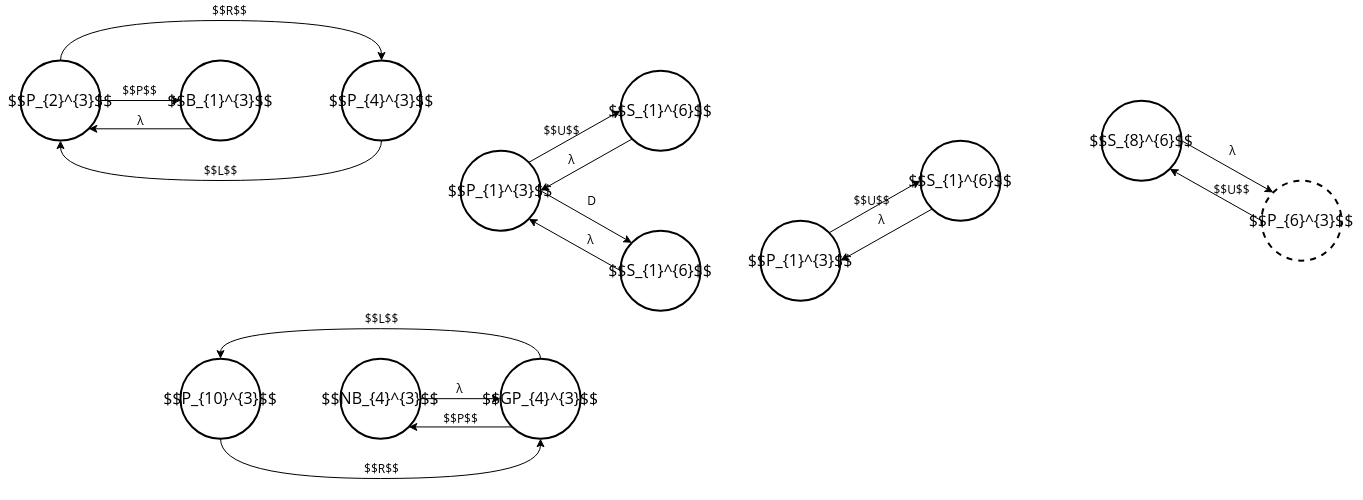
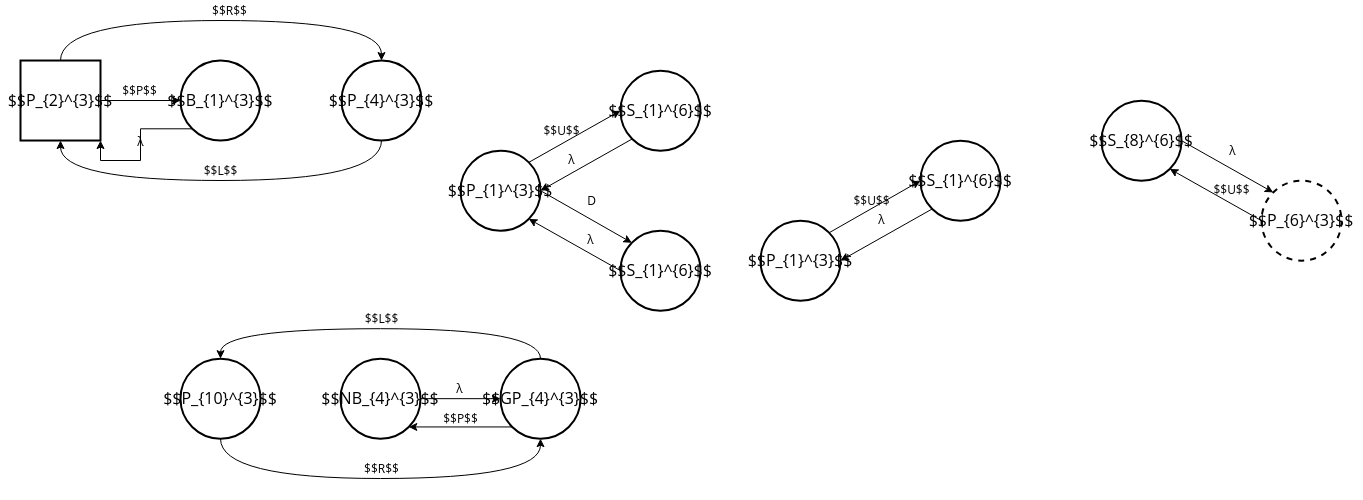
  <mxCell id="0" />
  <mxCell id="1" parent="0" />
  <mxCell id="2" value="$$P$$" style="edgeLabel;html=1;align=center;verticalAlign=middle;resizable=0;points=[];fontSize=12;fontFamily=Open Sans;labelBackgroundColor=none;" parent="1" vertex="1" connectable="0"><mxGeometry x="138.333" y="90.03" as="geometry" /></mxCell>
  <mxCell id="3" style="edgeStyle=orthogonalEdgeStyle;rounded=0;orthogonalLoop=1;jettySize=auto;html=1;exitX=1;exitY=0.5;exitDx=0;exitDy=0;entryX=0;entryY=0.5;entryDx=0;entryDy=0;" parent="1" source="6" target="12" edge="1"><mxGeometry relative="1" as="geometry" /></mxCell>
  <mxCell id="4" style="edgeStyle=orthogonalEdgeStyle;rounded=0;orthogonalLoop=1;jettySize=auto;html=1;exitX=0.5;exitY=0;exitDx=0;exitDy=0;entryX=0.5;entryY=0;entryDx=0;entryDy=0;curved=1;" parent="1" source="6" target="9" edge="1"><mxGeometry relative="1" as="geometry"><Array as="points"><mxPoint x="60" y="20.03" /><mxPoint x="381" y="20.03" /></Array></mxGeometry></mxCell>
  <mxCell id="5" value="&lt;span style=&quot;font-size: 12px;&quot;&gt;$$R$$&lt;/span&gt;" style="edgeLabel;html=1;align=center;verticalAlign=middle;resizable=0;points=[];labelBackgroundColor=none;fontFamily=Open Sans;fontSize=12;" parent="4" vertex="1" connectable="0"><mxGeometry x="0.043" y="2" relative="1" as="geometry"><mxPoint y="-8" as="offset" /></mxGeometry></mxCell>
- <mxCell id="6" value="$$P_{2}^{3}$$" style="ellipse;whiteSpace=wrap;html=1;aspect=fixed;fillColor=none;fontSize=16;fontFamily=Open Sans;strokeWidth=2;" parent="1" vertex="1"><mxGeometry x="20" y="60.03" width="80" height="80" as="geometry" /></mxCell>
+ <mxCell id="6" value="$$P_{2}^{3}$$" style="whiteSpace=wrap;html=1;aspect=fixed;fillColor=none;fontSize=16;fontFamily=Open Sans;strokeWidth=2;rounded=0;" parent="1" vertex="1"><mxGeometry x="20" y="60.03" width="80" height="80" as="geometry" /></mxCell>
  <mxCell id="7" style="edgeStyle=orthogonalEdgeStyle;rounded=0;orthogonalLoop=1;jettySize=auto;html=1;exitX=0.5;exitY=1;exitDx=0;exitDy=0;entryX=0.5;entryY=1;entryDx=0;entryDy=0;curved=1;" parent="1" source="9" target="6" edge="1"><mxGeometry relative="1" as="geometry"><Array as="points"><mxPoint x="381" y="180.03" /><mxPoint x="60" y="180.03" /></Array></mxGeometry></mxCell>
  <mxCell id="8" value="$$L$$" style="edgeLabel;html=1;align=center;verticalAlign=middle;resizable=0;points=[];labelBackgroundColor=none;fontFamily=Open Sans;fontSize=12;" parent="7" vertex="1" connectable="0"><mxGeometry x="-0.003" y="1" relative="1" as="geometry"><mxPoint x="-1" y="-11" as="offset" /></mxGeometry></mxCell>
  <mxCell id="9" value="$$P_{4}^{3}$$" style="ellipse;whiteSpace=wrap;html=1;aspect=fixed;fillColor=none;fontSize=16;fontFamily=Open Sans;strokeWidth=2;" parent="1" vertex="1"><mxGeometry x="341" y="60.03" width="80" height="80" as="geometry" /></mxCell>
  <mxCell id="10" style="edgeStyle=orthogonalEdgeStyle;rounded=0;orthogonalLoop=1;jettySize=auto;html=1;exitX=0;exitY=1;exitDx=0;exitDy=0;entryX=1;entryY=1;entryDx=0;entryDy=0;" parent="1" source="12" target="6" edge="1"><mxGeometry relative="1" as="geometry" /></mxCell>
  <mxCell id="11" value="λ" style="edgeLabel;html=1;align=center;verticalAlign=middle;resizable=0;points=[];fontSize=12;fontFamily=Open Sans;labelBackgroundColor=none;" parent="10" vertex="1" connectable="0"><mxGeometry x="0.011" y="-1" relative="1" as="geometry"><mxPoint y="-7" as="offset" /></mxGeometry></mxCell>
  <mxCell id="12" value="$$B_{1}^{3}$$" style="ellipse;whiteSpace=wrap;html=1;aspect=fixed;fillColor=none;fontSize=16;fontFamily=Open Sans;strokeWidth=2;" parent="1" vertex="1"><mxGeometry x="180" y="60.03" width="80" height="80" as="geometry" /></mxCell>
  <mxCell id="13" style="edgeStyle=none;rounded=0;orthogonalLoop=1;jettySize=auto;html=1;exitX=1;exitY=0.5;exitDx=0;exitDy=0;entryX=0;entryY=0;entryDx=0;entryDy=0;strokeColor=default;align=center;verticalAlign=middle;fontFamily=Helvetica;fontSize=11;fontColor=default;labelBackgroundColor=default;endArrow=classic;" parent="1" source="15" target="18" edge="1"><mxGeometry relative="1" as="geometry" /></mxCell>
  <mxCell id="14" value="λ" style="edgeLabel;html=1;align=center;verticalAlign=middle;resizable=0;points=[];fontSize=12;fontFamily=Open Sans;labelBackgroundColor=none;" parent="13" vertex="1" connectable="0"><mxGeometry x="0.085" y="1" relative="1" as="geometry"><mxPoint y="-17" as="offset" /></mxGeometry></mxCell>
  <mxCell id="15" value="$$S_{8}^{6}$$" style="ellipse;whiteSpace=wrap;html=1;aspect=fixed;fillColor=none;fontSize=16;fontFamily=Open Sans;strokeWidth=2;" parent="1" vertex="1"><mxGeometry x="1101" y="100.17" width="80" height="80" as="geometry" /></mxCell>
  <mxCell id="16" style="edgeStyle=none;rounded=0;orthogonalLoop=1;jettySize=auto;html=1;exitX=0;exitY=0.5;exitDx=0;exitDy=0;entryX=1;entryY=1;entryDx=0;entryDy=0;strokeColor=default;align=center;verticalAlign=middle;fontFamily=Helvetica;fontSize=11;fontColor=default;labelBackgroundColor=default;endArrow=classic;" parent="1" source="18" target="15" edge="1"><mxGeometry relative="1" as="geometry" /></mxCell>
  <mxCell id="17" value="$$U$$" style="edgeLabel;html=1;align=center;verticalAlign=middle;resizable=0;points=[];fontFamily=Open Sans;fontSize=12;fontColor=default;labelBackgroundColor=none;" parent="16" vertex="1" connectable="0"><mxGeometry x="-0.093" y="-1" relative="1" as="geometry"><mxPoint x="11" y="-6" as="offset" /></mxGeometry></mxCell>
  <mxCell id="18" value="$$P_{6}^{3}$$" style="ellipse;whiteSpace=wrap;html=1;aspect=fixed;fillColor=none;fontSize=16;fontFamily=Open Sans;strokeWidth=2;dashed=1;" parent="1" vertex="1"><mxGeometry x="1261" y="180.17" width="80" height="80" as="geometry" /></mxCell>
  <mxCell id="19" style="rounded=0;orthogonalLoop=1;jettySize=auto;html=1;exitX=1;exitY=0;exitDx=0;exitDy=0;entryX=0;entryY=0.5;entryDx=0;entryDy=0;strokeColor=default;align=center;verticalAlign=middle;fontFamily=Helvetica;fontSize=11;fontColor=default;labelBackgroundColor=default;endArrow=classic;" parent="1" source="21" target="24" edge="1"><mxGeometry relative="1" as="geometry" /></mxCell>
  <mxCell id="20" value="$$U$$" style="edgeLabel;html=1;align=center;verticalAlign=middle;resizable=0;points=[];labelBackgroundColor=none;fontFamily=Open Sans;fontSize=12;" parent="19" vertex="1" connectable="0"><mxGeometry x="-0.133" relative="1" as="geometry"><mxPoint x="2" y="-9" as="offset" /></mxGeometry></mxCell>
  <mxCell id="21" value="$$P_{1}^{3}$$" style="ellipse;whiteSpace=wrap;html=1;aspect=fixed;fillColor=none;fontSize=16;fontFamily=Open Sans;strokeWidth=2;" parent="1" vertex="1"><mxGeometry x="760" y="220.17" width="80" height="80" as="geometry" /></mxCell>
  <mxCell id="22" style="rounded=0;orthogonalLoop=1;jettySize=auto;html=1;exitX=0;exitY=1;exitDx=0;exitDy=0;entryX=1;entryY=0.5;entryDx=0;entryDy=0;" parent="1" source="24" target="21" edge="1"><mxGeometry relative="1" as="geometry" /></mxCell>
  <mxCell id="23" value="λ" style="edgeLabel;html=1;align=center;verticalAlign=middle;resizable=0;points=[];fontFamily=Open Sans;fontSize=12;fontColor=default;labelBackgroundColor=none;" parent="22" vertex="1" connectable="0"><mxGeometry x="-0.029" y="-2" relative="1" as="geometry"><mxPoint x="-6" y="-12" as="offset" /></mxGeometry></mxCell>
  <mxCell id="24" value="$$S_{1}^{6}$$" style="ellipse;whiteSpace=wrap;html=1;aspect=fixed;fillColor=none;fontSize=16;fontFamily=Open Sans;strokeWidth=2;" parent="1" vertex="1"><mxGeometry x="920" y="140.17" width="80" height="80" as="geometry" /></mxCell>
  <mxCell id="25" style="rounded=0;orthogonalLoop=1;jettySize=auto;html=1;exitX=1;exitY=0;exitDx=0;exitDy=0;entryX=0;entryY=0.5;entryDx=0;entryDy=0;strokeColor=default;align=center;verticalAlign=middle;fontFamily=Helvetica;fontSize=11;fontColor=default;labelBackgroundColor=default;endArrow=classic;" parent="1" source="27" target="30" edge="1"><mxGeometry relative="1" as="geometry" /></mxCell>
  <mxCell id="26" value="$$U$$" style="edgeLabel;html=1;align=center;verticalAlign=middle;resizable=0;points=[];labelBackgroundColor=none;fontFamily=Open Sans;fontSize=12;" parent="25" vertex="1" connectable="0"><mxGeometry x="-0.133" relative="1" as="geometry"><mxPoint x="-8" y="-9" as="offset" /></mxGeometry></mxCell>
  <mxCell id="27" value="$$P_{1}^{3}$$" style="ellipse;whiteSpace=wrap;html=1;aspect=fixed;fillColor=none;fontSize=16;fontFamily=Open Sans;strokeWidth=2;" parent="1" vertex="1"><mxGeometry x="460" y="150.17" width="80" height="80" as="geometry" /></mxCell>
  <mxCell id="28" style="rounded=0;orthogonalLoop=1;jettySize=auto;html=1;exitX=0;exitY=1;exitDx=0;exitDy=0;entryX=1;entryY=0.5;entryDx=0;entryDy=0;" parent="1" source="30" target="27" edge="1"><mxGeometry relative="1" as="geometry" /></mxCell>
  <mxCell id="29" value="λ" style="edgeLabel;html=1;align=center;verticalAlign=middle;resizable=0;points=[];fontFamily=Open Sans;fontSize=12;fontColor=default;labelBackgroundColor=none;" parent="28" vertex="1" connectable="0"><mxGeometry x="-0.029" y="-2" relative="1" as="geometry"><mxPoint x="-16" y="-2" as="offset" /></mxGeometry></mxCell>
  <mxCell id="30" value="$$S_{1}^{6}$$" style="ellipse;whiteSpace=wrap;html=1;aspect=fixed;fillColor=none;fontSize=16;fontFamily=Open Sans;strokeWidth=2;" parent="1" vertex="1"><mxGeometry x="620" y="70.17" width="80" height="80" as="geometry" /></mxCell>
  <mxCell id="31" style="edgeStyle=none;rounded=0;orthogonalLoop=1;jettySize=auto;html=1;exitX=1;exitY=0.5;exitDx=0;exitDy=0;entryX=0;entryY=0;entryDx=0;entryDy=0;strokeColor=default;align=center;verticalAlign=middle;fontFamily=Helvetica;fontSize=11;fontColor=default;labelBackgroundColor=default;endArrow=classic;" parent="1" target="35" edge="1"><mxGeometry relative="1" as="geometry"><mxPoint x="540" y="190.17" as="sourcePoint" /></mxGeometry></mxCell>
  <mxCell id="32" value="D" style="edgeLabel;html=1;align=center;verticalAlign=middle;resizable=0;points=[];fontSize=12;fontFamily=Open Sans;labelBackgroundColor=none;" parent="31" vertex="1" connectable="0"><mxGeometry x="0.085" y="1" relative="1" as="geometry"><mxPoint y="-17" as="offset" /></mxGeometry></mxCell>
  <mxCell id="33" style="edgeStyle=none;rounded=0;orthogonalLoop=1;jettySize=auto;html=1;exitX=0;exitY=0.5;exitDx=0;exitDy=0;entryX=1;entryY=1;entryDx=0;entryDy=0;strokeColor=default;align=center;verticalAlign=middle;fontFamily=Helvetica;fontSize=11;fontColor=default;labelBackgroundColor=default;endArrow=classic;" parent="1" source="35" target="27" edge="1"><mxGeometry relative="1" as="geometry"><mxPoint x="528.284" y="218.454" as="targetPoint" /></mxGeometry></mxCell>
  <mxCell id="34" value="λ" style="edgeLabel;html=1;align=center;verticalAlign=middle;resizable=0;points=[];fontFamily=Open Sans;fontSize=12;fontColor=default;labelBackgroundColor=none;" parent="33" vertex="1" connectable="0"><mxGeometry x="-0.093" y="-1" relative="1" as="geometry"><mxPoint x="11" y="-6" as="offset" /></mxGeometry></mxCell>
  <mxCell id="35" value="$$S_{1}^{6}$$" style="ellipse;whiteSpace=wrap;html=1;aspect=fixed;fillColor=none;fontSize=16;fontFamily=Open Sans;strokeWidth=2;" parent="1" vertex="1"><mxGeometry x="620" y="230.17" width="80" height="80" as="geometry" /></mxCell>
  <mxCell id="36" style="edgeStyle=orthogonalEdgeStyle;rounded=0;orthogonalLoop=1;jettySize=auto;html=1;exitX=0.5;exitY=1;exitDx=0;exitDy=0;entryX=0.5;entryY=1;entryDx=0;entryDy=0;strokeColor=default;align=center;verticalAlign=middle;fontFamily=Open Sans;fontSize=16;fontColor=default;labelBackgroundColor=default;endArrow=classic;curved=1;" edge="1" parent="1" source="38" target="46"><mxGeometry relative="1" as="geometry"><Array as="points"><mxPoint x="220" y="478" /><mxPoint x="540" y="478" /></Array></mxGeometry></mxCell>
  <mxCell id="37" value="$$R$$" style="edgeLabel;html=1;align=center;verticalAlign=middle;resizable=0;points=[];fontFamily=Open Sans;fontSize=12;fontColor=default;labelBackgroundColor=none;" vertex="1" connectable="0" parent="36"><mxGeometry x="0.001" y="-2" relative="1" as="geometry"><mxPoint y="-12" as="offset" /></mxGeometry></mxCell>
  <mxCell id="38" value="$$P_{10}^{3}$$" style="ellipse;whiteSpace=wrap;html=1;aspect=fixed;fillColor=none;fontSize=16;fontFamily=Open Sans;strokeWidth=2;" vertex="1" parent="1"><mxGeometry x="180" y="358.17" width="80" height="80" as="geometry" /></mxCell>
  <mxCell id="39" style="edgeStyle=none;rounded=0;orthogonalLoop=1;jettySize=auto;html=1;exitX=1;exitY=0.5;exitDx=0;exitDy=0;entryX=0;entryY=0.5;entryDx=0;entryDy=0;strokeColor=default;align=center;verticalAlign=middle;fontFamily=Open Sans;fontSize=16;fontColor=default;labelBackgroundColor=default;endArrow=classic;" edge="1" parent="1" source="41" target="46"><mxGeometry relative="1" as="geometry" /></mxCell>
  <mxCell id="40" value="λ" style="edgeLabel;html=1;align=center;verticalAlign=middle;resizable=0;points=[];fontFamily=Open Sans;fontSize=12;fontColor=default;labelBackgroundColor=default;" vertex="1" connectable="0" parent="39"><mxGeometry x="-0.041" y="5" relative="1" as="geometry"><mxPoint y="-5" as="offset" /></mxGeometry></mxCell>
  <mxCell id="41" value="$$NB_{4}^{3}$$" style="ellipse;whiteSpace=wrap;html=1;aspect=fixed;fillColor=none;fontSize=16;fontFamily=Open Sans;strokeWidth=2;" vertex="1" parent="1"><mxGeometry x="340" y="358.17" width="80" height="80" as="geometry" /></mxCell>
  <mxCell id="42" style="edgeStyle=none;rounded=0;orthogonalLoop=1;jettySize=auto;html=1;exitX=0;exitY=1;exitDx=0;exitDy=0;entryX=1;entryY=1;entryDx=0;entryDy=0;strokeColor=default;align=center;verticalAlign=middle;fontFamily=Open Sans;fontSize=16;fontColor=default;labelBackgroundColor=default;endArrow=classic;" edge="1" parent="1" source="46" target="41"><mxGeometry relative="1" as="geometry" /></mxCell>
  <mxCell id="43" value="$$P$$" style="edgeLabel;html=1;align=center;verticalAlign=middle;resizable=0;points=[];fontFamily=Open Sans;fontSize=12;fontColor=default;labelBackgroundColor=none;" vertex="1" connectable="0" parent="42"><mxGeometry x="0.01" y="-4" relative="1" as="geometry"><mxPoint y="-4" as="offset" /></mxGeometry></mxCell>
  <mxCell id="44" style="edgeStyle=orthogonalEdgeStyle;rounded=0;orthogonalLoop=1;jettySize=auto;html=1;exitX=0.5;exitY=0;exitDx=0;exitDy=0;entryX=0.5;entryY=0;entryDx=0;entryDy=0;strokeColor=default;align=center;verticalAlign=middle;fontFamily=Open Sans;fontSize=16;fontColor=default;labelBackgroundColor=default;endArrow=classic;elbow=vertical;curved=1;" edge="1" parent="1" source="46" target="38"><mxGeometry relative="1" as="geometry"><Array as="points"><mxPoint x="540" y="328.17" /><mxPoint x="220" y="328.17" /></Array></mxGeometry></mxCell>
  <mxCell id="45" value="$$L$$" style="edgeLabel;html=1;align=center;verticalAlign=middle;resizable=0;points=[];fontFamily=Open Sans;fontSize=12;fontColor=default;labelBackgroundColor=none;" vertex="1" connectable="0" parent="44"><mxGeometry x="0.002" y="-2" relative="1" as="geometry"><mxPoint x="1" y="-8" as="offset" /></mxGeometry></mxCell>
  <mxCell id="46" value="$$GP_{4}^{3}$$" style="ellipse;whiteSpace=wrap;html=1;aspect=fixed;fillColor=none;fontSize=16;fontFamily=Open Sans;strokeWidth=2;" vertex="1" parent="1"><mxGeometry x="500" y="358.17" width="80" height="80" as="geometry" /></mxCell>
